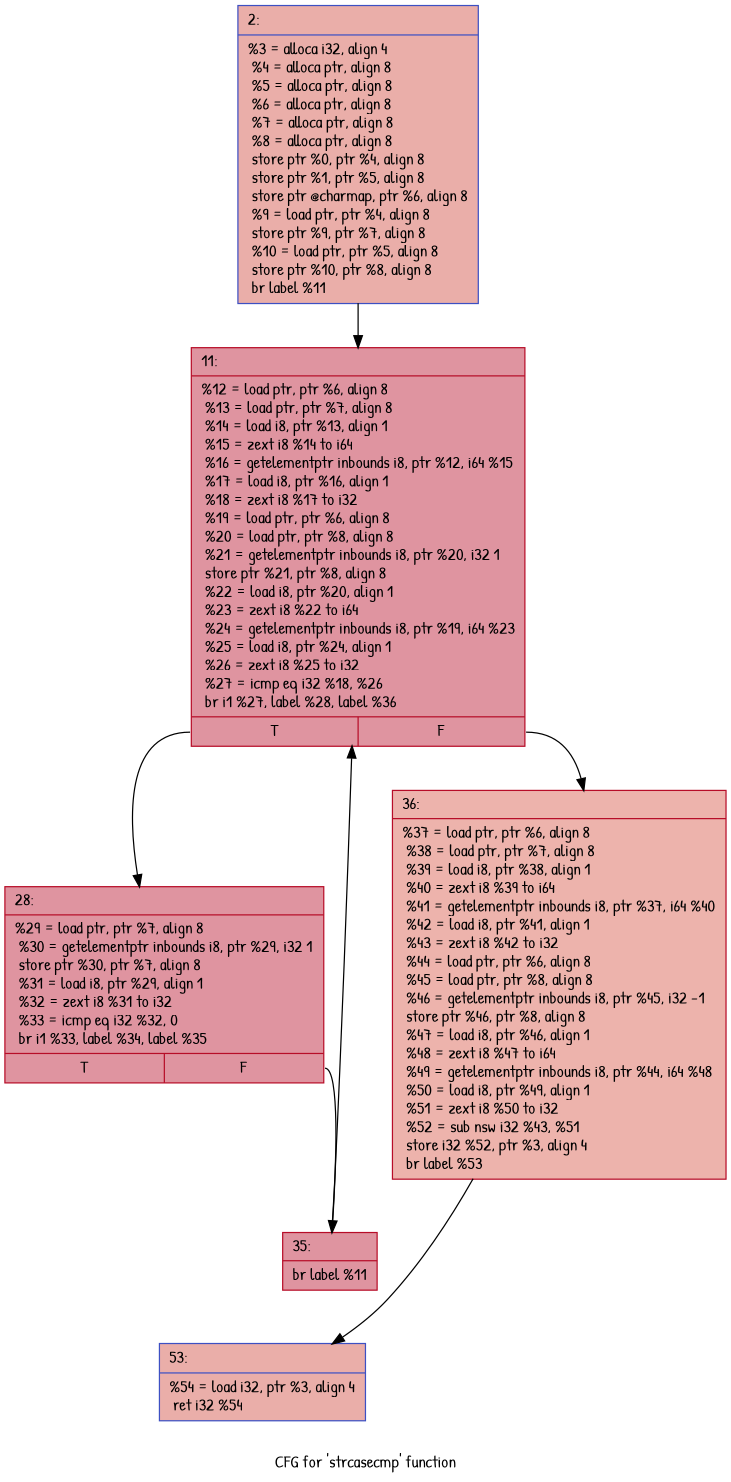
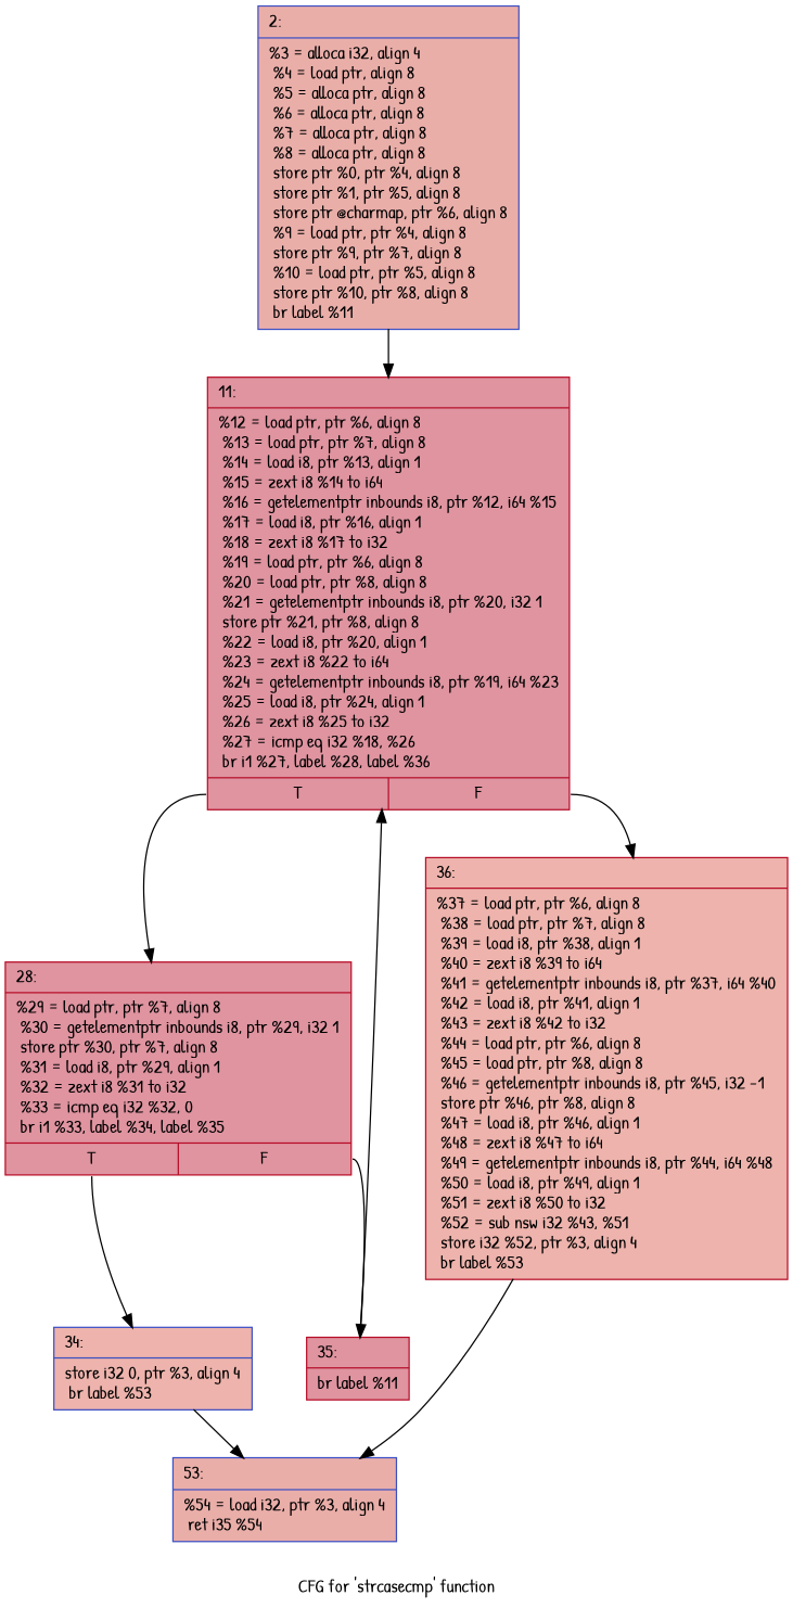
  digraph {
    fontname="Patrick Hand"
    label="CFG for 'strcasecmp' function"
    node [color="#b70d28ff" fillcolor="#b70d2870" fontname="Patrick Hand" shape=record style=filled]
    edge [fontname="Patrick Hand"]
-   n1 [color="#3d50c3ff" fillcolor="#d0473d70" label="{2:\l|  %3 = alloca i32, align 4\l  %4 = alloca ptr, align 8\l  %5 = alloca ptr, align 8\l  %6 = alloca ptr, align 8\l  %7 = alloca ptr, align 8\l  %8 = alloca ptr, align 8\l  store ptr %0, ptr %4, align 8\l  store ptr %1, ptr %5, align 8\l  store ptr @charmap, ptr %6, align 8\l  %9 = load ptr, ptr %4, align 8\l  store ptr %9, ptr %7, align 8\l  %10 = load ptr, ptr %5, align 8\l  store ptr %10, ptr %8, align 8\l  br label %11\l}"]
+   n1 [color="#3d50c3ff" fillcolor="#d0473d70" label="{2:\l|  %3 = alloca i32, align 4\l  %4 = load ptr, align 8\l  %5 = alloca ptr, align 8\l  %6 = alloca ptr, align 8\l  %7 = alloca ptr, align 8\l  %8 = alloca ptr, align 8\l  store ptr %0, ptr %4, align 8\l  store ptr %1, ptr %5, align 8\l  store ptr @charmap, ptr %6, align 8\l  %9 = load ptr, ptr %4, align 8\l  store ptr %9, ptr %7, align 8\l  %10 = load ptr, ptr %5, align 8\l  store ptr %10, ptr %8, align 8\l  br label %11\l}"]
    n2 [label="{11:\l|  %12 = load ptr, ptr %6, align 8\l  %13 = load ptr, ptr %7, align 8\l  %14 = load i8, ptr %13, align 1\l  %15 = zext i8 %14 to i64\l  %16 = getelementptr inbounds i8, ptr %12, i64 %15\l  %17 = load i8, ptr %16, align 1\l  %18 = zext i8 %17 to i32\l  %19 = load ptr, ptr %6, align 8\l  %20 = load ptr, ptr %8, align 8\l  %21 = getelementptr inbounds i8, ptr %20, i32 1\l  store ptr %21, ptr %8, align 8\l  %22 = load i8, ptr %20, align 1\l  %23 = zext i8 %22 to i64\l  %24 = getelementptr inbounds i8, ptr %19, i64 %23\l  %25 = load i8, ptr %24, align 1\l  %26 = zext i8 %25 to i32\l  %27 = icmp eq i32 %18, %26\l  br i1 %27, label %28, label %36\l|{<s0>T|<s1>F}}"]
    n3 [label="{28:\l|  %29 = load ptr, ptr %7, align 8\l  %30 = getelementptr inbounds i8, ptr %29, i32 1\l  store ptr %30, ptr %7, align 8\l  %31 = load i8, ptr %29, align 1\l  %32 = zext i8 %31 to i32\l  %33 = icmp eq i32 %32, 0\l  br i1 %33, label %34, label %35\l|{<s0>T|<s1>F}}"]
    n4 [fillcolor="#d6524470" label="{36:\l|  %37 = load ptr, ptr %6, align 8\l  %38 = load ptr, ptr %7, align 8\l  %39 = load i8, ptr %38, align 1\l  %40 = zext i8 %39 to i64\l  %41 = getelementptr inbounds i8, ptr %37, i64 %40\l  %42 = load i8, ptr %41, align 1\l  %43 = zext i8 %42 to i32\l  %44 = load ptr, ptr %6, align 8\l  %45 = load ptr, ptr %8, align 8\l  %46 = getelementptr inbounds i8, ptr %45, i32 -1\l  store ptr %46, ptr %8, align 8\l  %47 = load i8, ptr %46, align 1\l  %48 = zext i8 %47 to i64\l  %49 = getelementptr inbounds i8, ptr %44, i64 %48\l  %50 = load i8, ptr %49, align 1\l  %51 = zext i8 %50 to i32\l  %52 = sub nsw i32 %43, %51\l  store i32 %52, ptr %3, align 4\l  br label %53\l}"]
+   n5 [color="#3d50c3ff" fillcolor="#d6524470" label="{34:\l|  store i32 0, ptr %3, align 4\l  br label %53\l}"]
    n6 [label="{35:\l|  br label %11\l}"]
-   n7 [color="#3d50c3ff" fillcolor="#d0473d70" label="{53:\l|  %54 = load i32, ptr %3, align 4\l  ret i32 %54\l}"]
+   n7 [color="#3d50c3ff" fillcolor="#d0473d70" label="{53:\l|  %54 = load i32, ptr %3, align 4\l  ret i35 %54\l}"]
    n1 -> n2
    n2 -> n3 [tailport=s0]
    n2 -> n4 [tailport=s1]
+   n3 -> n5 [tailport=s0]
    n3 -> n6 [tailport=s1]
    n4 -> n7
+   n5 -> n7
    n6 -> n2
  }
